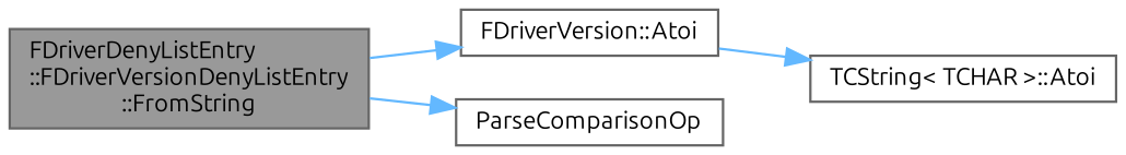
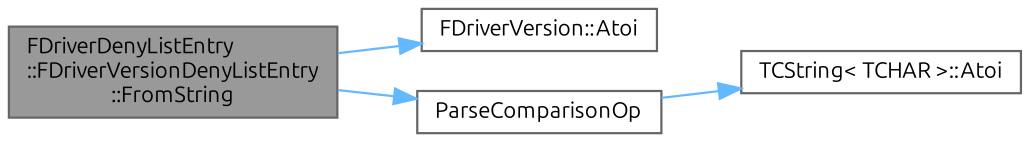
  digraph {
    fontname=Ubuntu
    rankdir=LR
    node [color=grey40 fillcolor=white fontname=Ubuntu fontsize=10 shape=box style=filled]
    edge [color=steelblue1 fontname=Ubuntu fontsize=10 labelfontname=Helvetica labelfontsize=10 style=solid]
    n1 [color=gray40 fillcolor=grey60 fontcolor=black height=0.2 label="FDriverDenyListEntry\l::FDriverVersionDenyListEntry\l::FromString" width=0.4]
    n2 [height=0.2 label="FDriverVersion::Atoi" width=0.4]
    n3 [height=0.2 label=ParseComparisonOp width=0.4]
    n4 [height=0.2 label="TCString\< TCHAR \>::Atoi" width=0.4]
    n1 -> n2
    n1 -> n3
-   n2 -> n4
+   n3 -> n4
  }
